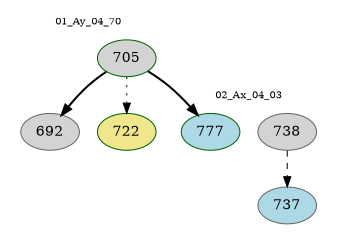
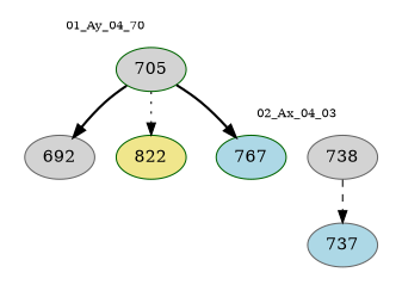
  digraph {
    node [color=darkgreen fillcolor=lightgrey style=filled]
    edge [color=black style=bold]
    n1 [label=705]
    n2 [color=gray40 label=692]
-   n3 [fillcolor=khaki label=722]
+   n3 [fillcolor=khaki label=822]
    n4 [color=gray40 label=738]
-   n5 [fillcolor=lightblue label=777]
+   n5 [fillcolor=lightblue label=767]
    n6 [color=gray40 fillcolor=lightblue label=737]
    subgraph cluster_1 {
      color=white
      fontsize=10
      label="01_Ay_04_70"
      n1
      n2
      n3
    }
    subgraph cluster_2 {
      color=white
      fontsize=10
      label="02_Ax_04_03"
      n4
      n5
      n6
    }
    n1 -> n2
    n1 -> n3 [style=dotted]
    n1 -> n5
    n4 -> n6 [style=dashed]
  }
